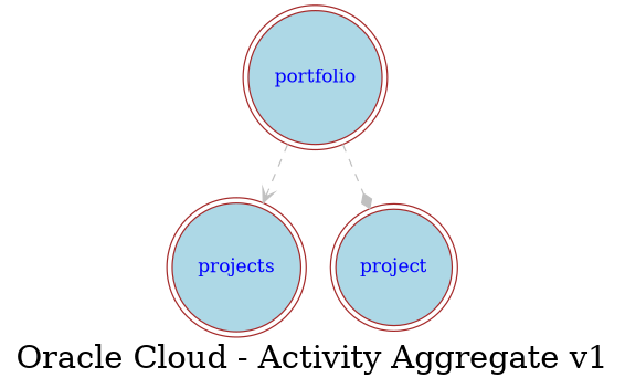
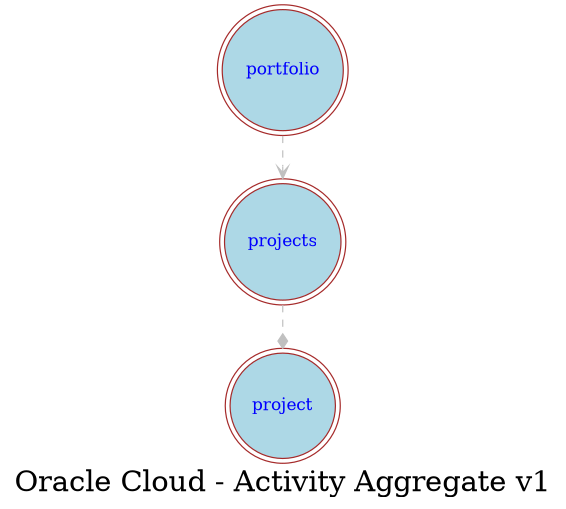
  digraph {
    fontsize=24
    label="Oracle Cloud - Activity Aggregate v1"
    splines=true
    node [color=brown fillcolor=lightblue fontcolor=blue shape=doublecircle style=filled]
    edge [arrowtail=none color=grey fontcolor=grey style=dashed]
    portfolio
    projects
    project
    portfolio -> projects [arrowhead=vee]
-   portfolio -> project [arrowhead=diamond]
+   projects -> project [arrowhead=diamond]
  }
